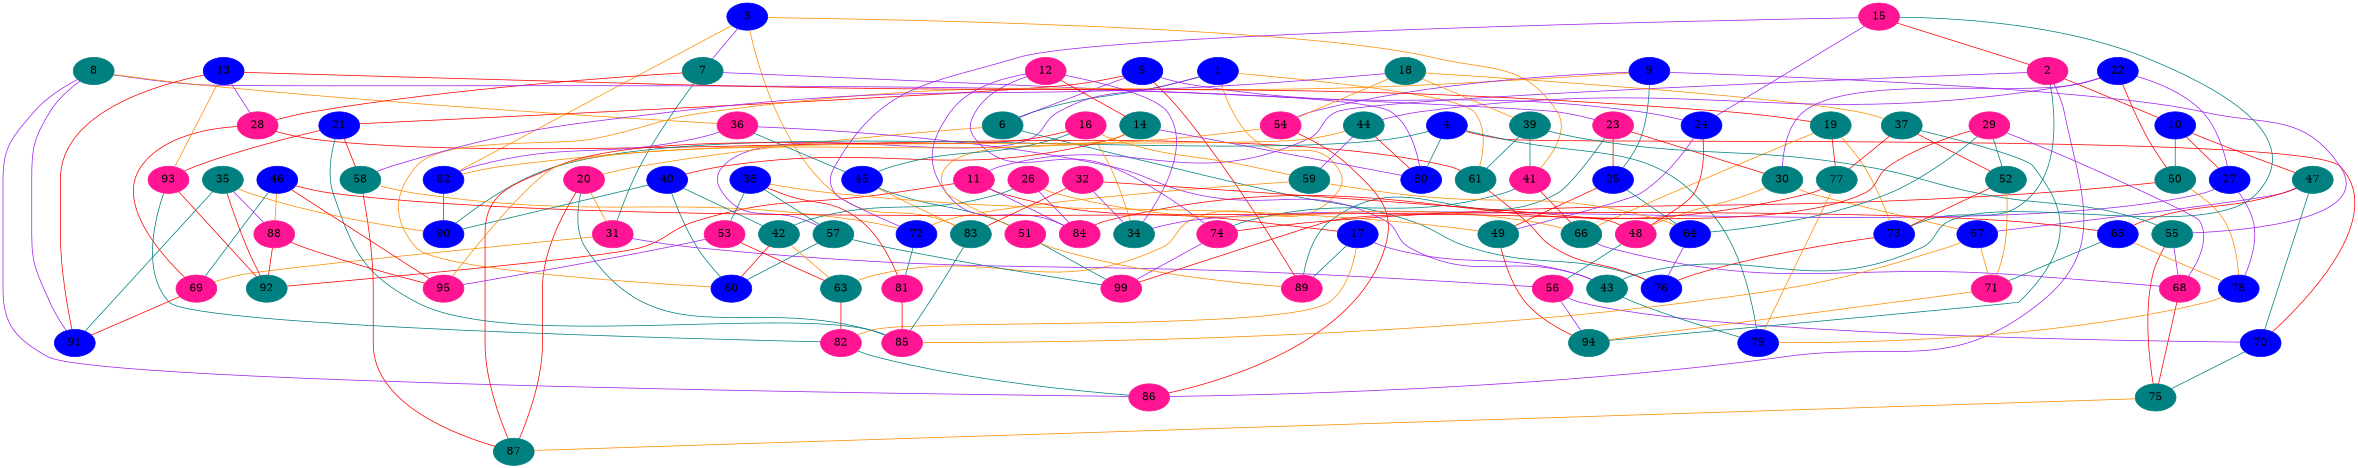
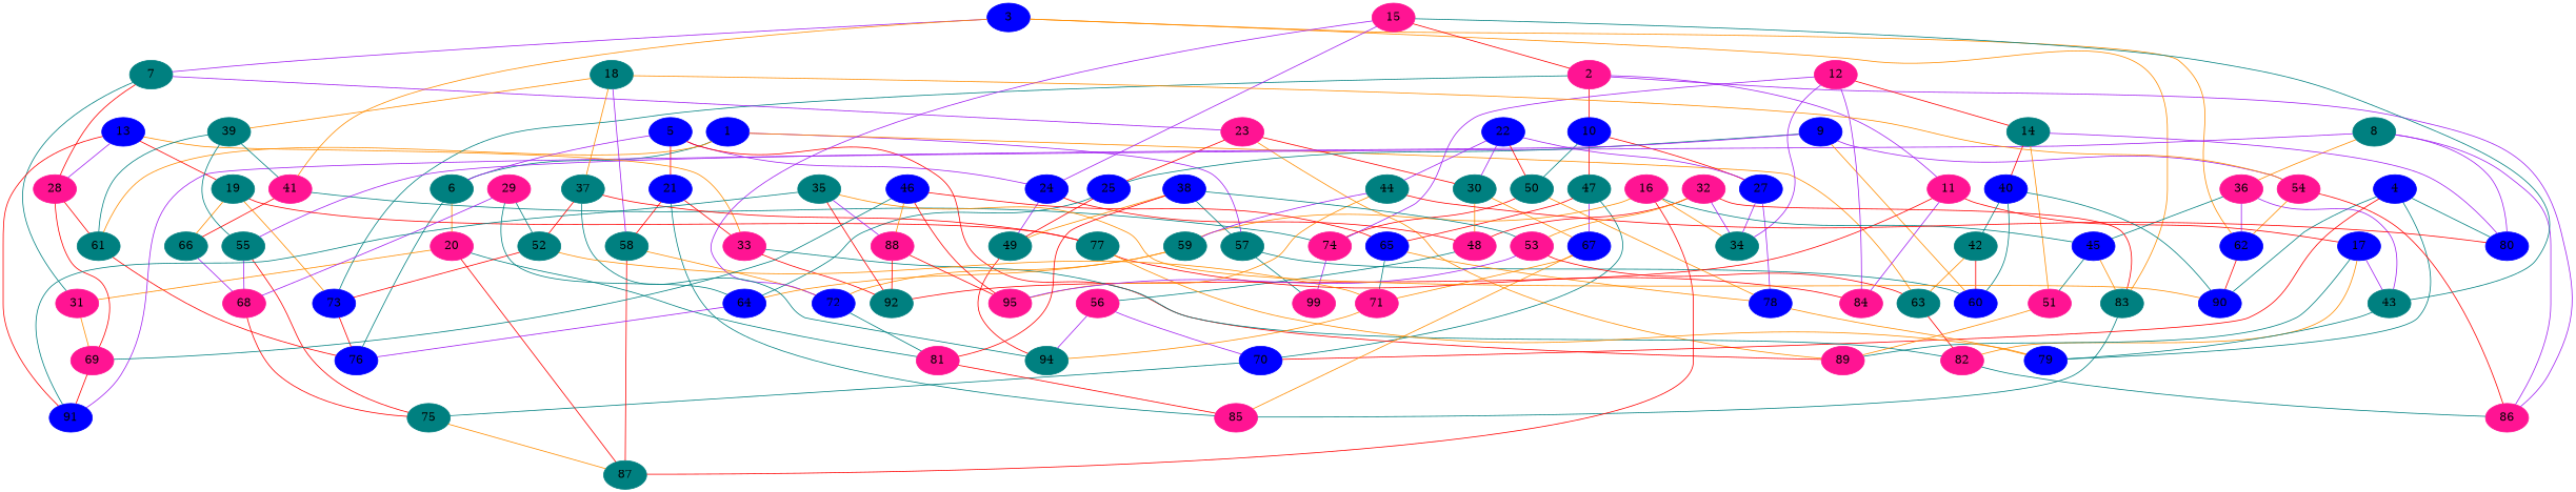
  graph {
    node [color=deeppink style=filled]
    edge [color=red]
    1 [color=blue]
    6 [color=teal]
    57 [color=teal]
    61 [color=teal]
    63 [color=teal]
    20
    76 [color=blue]
    60 [color=blue]
    n9 [label=99]
    82
    10 [color=blue]
    2
    11
    73 [color=blue]
    86
    27 [color=blue]
    47 [color=teal]
    50 [color=teal]
    17 [color=blue]
    84
    92 [color=teal]
    3 [color=blue]
    7 [color=teal]
    41
    62 [color=blue]
    83 [color=teal]
    23
    28
    31
    74
    66 [color=teal]
    90 [color=blue]
    85
    4 [color=blue]
    70 [color=blue]
    79 [color=blue]
    80 [color=blue]
    75 [color=teal]
    5 [color=blue]
    21 [color=blue]
    24 [color=blue]
    89
-   33 [label=93]
+   33
    58 [color=teal]
    48
    49 [color=teal]
    87 [color=teal]
    81
    25 [color=blue]
    30 [color=teal]
    69
    56
    8 [color=teal]
    36
    91 [color=blue]
    43 [color=teal]
    45 [color=blue]
    9 [color=blue]
    54
    55 [color=teal]
    64 [color=blue]
    68
    34 [color=teal]
    78 [color=blue]
    67 [color=blue]
    65 [color=blue]
    12
    14 [color=teal]
    40 [color=blue]
    51
    13 [color=blue]
    19 [color=teal]
    77 [color=teal]
    42 [color=teal]
    15
    72 [color=blue]
-   26
    16
    59 [color=teal]
    18 [color=teal]
    37 [color=teal]
    39 [color=teal]
    52 [color=teal]
    94 [color=teal]
    22 [color=blue]
    44 [color=teal]
    95
    29
    71
    32
    53
    35 [color=teal]
    88
    38 [color=blue]
    46 [color=blue]
    1 -- 6 [color=teal]
    1 -- 57 [color=purple]
    1 -- 61 [color=darkorange]
    1 -- 63 [color=darkorange]
    6 -- 20 [color=darkorange]
    6 -- 76 [color=teal]
    57 -- 60 [color=teal]
    57 -- n9 [color=teal]
    61 -- 76
    63 -- 82
    20 -- 31 [color=darkorange]
    20 -- 87
-   20 -- 85 [color=teal]
+   20 -- 81 [color=teal]
    82 -- 86 [color=teal]
    10 -- 27
    10 -- 47
    10 -- 50 [color=teal]
    2 -- 10
    2 -- 11 [color=purple]
    2 -- 73 [color=teal]
    2 -- 86 [color=purple]
    11 -- 17
    11 -- 84 [color=purple]
    11 -- 92
    73 -- 76
    27 -- 34 [color=purple]
    27 -- 78 [color=purple]
    47 -- 70 [color=teal]
    47 -- 67 [color=purple]
    47 -- 65
    50 -- 74
    50 -- 78 [color=darkorange]
    17 -- 82 [color=darkorange]
    17 -- 89 [color=teal]
    17 -- 43 [color=purple]
    3 -- 7 [color=purple]
    3 -- 41 [color=darkorange]
    3 -- 62 [color=darkorange]
    3 -- 83 [color=darkorange]
    7 -- 23 [color=purple]
    7 -- 28
    7 -- 31 [color=teal]
    41 -- 74 [color=teal]
    41 -- 66
    62 -- 90
    83 -- 85 [color=teal]
-   23 -- 89 [color=teal]
+   23 -- 89 [color=darkorange]
    23 -- 25
    23 -- 30
    28 -- 61
    28 -- 69
    31 -- 69 [color=darkorange]
-   31 -- 56 [color=purple]
    74 -- n9 [color=purple]
    66 -- 68 [color=purple]
    4 -- 90 [color=teal]
    4 -- 70
    4 -- 79 [color=teal]
    4 -- 80 [color=teal]
    70 -- 75 [color=teal]
    75 -- 87 [color=darkorange]
    5 -- 6 [color=purple]
    5 -- 21
    5 -- 24 [color=purple]
    5 -- 89
    21 -- 85 [color=teal]
    21 -- 33
    21 -- 58
    24 -- 48
    24 -- 49 [color=purple]
    33 -- 82 [color=teal]
    33 -- 92
    58 -- 87
    58 -- 72 [color=darkorange]
    48 -- 56 [color=teal]
    49 -- 94
    81 -- 85
    25 -- 49
    25 -- 64 [color=teal]
    30 -- 48 [color=darkorange]
    30 -- 67 [color=darkorange]
    69 -- 91
    56 -- 70 [color=purple]
    56 -- 94 [color=purple]
    8 -- 86 [color=purple]
    8 -- 80 [color=purple]
    8 -- 36 [color=darkorange]
    8 -- 91 [color=purple]
    36 -- 62 [color=purple]
    36 -- 43 [color=purple]
    36 -- 45 [color=teal]
    43 -- 79 [color=teal]
    45 -- 83 [color=darkorange]
    45 -- 51 [color=teal]
    9 -- 60 [color=darkorange]
    9 -- 25 [color=teal]
    9 -- 54 [color=purple]
    9 -- 55 [color=purple]
    54 -- 86
    54 -- 62 [color=darkorange]
    55 -- 75
    55 -- 68 [color=purple]
    64 -- 76 [color=purple]
    68 -- 75
    78 -- 79 [color=darkorange]
    67 -- 85 [color=darkorange]
    67 -- 71 [color=darkorange]
    65 -- 78 [color=darkorange]
    65 -- 71 [color=teal]
    12 -- 84 [color=purple]
    12 -- 74 [color=purple]
    12 -- 34 [color=purple]
    12 -- 14
    14 -- 80 [color=purple]
    14 -- 40
    14 -- 51 [color=darkorange]
    40 -- 60 [color=teal]
    40 -- 90 [color=teal]
    40 -- 42 [color=teal]
-   51 -- n9 [color=teal]
    51 -- 89 [color=darkorange]
    13 -- 28 [color=purple]
    13 -- 33 [color=darkorange]
    13 -- 91
    13 -- 19
    19 -- 73 [color=darkorange]
    19 -- 66 [color=darkorange]
    19 -- 77
    77 -- 84
    77 -- 79 [color=darkorange]
    42 -- 63 [color=darkorange]
    42 -- 60
    15 -- 2
    15 -- 24 [color=purple]
    15 -- 43 [color=teal]
    15 -- 72 [color=purple]
    72 -- 81 [color=teal]
-   26 -- 84 [color=purple]
-   26 -- 66 [color=darkorange]
-   26 -- 42 [color=teal]
    16 -- 87
    16 -- 45 [color=teal]
    16 -- 34 [color=darkorange]
    16 -- 59 [color=darkorange]
    59 -- 64 [color=darkorange]
    59 -- 72 [color=darkorange]
    18 -- 58 [color=purple]
    18 -- 54 [color=darkorange]
    18 -- 37 [color=darkorange]
    18 -- 39 [color=darkorange]
    37 -- 77
    37 -- 52
    37 -- 94 [color=teal]
    39 -- 61 [color=teal]
    39 -- 41 [color=teal]
    39 -- 55 [color=teal]
    52 -- 73
    52 -- 71 [color=darkorange]
    22 -- 27 [color=purple]
    22 -- 50
    22 -- 30 [color=purple]
    22 -- 44 [color=purple]
    44 -- 80
    44 -- 59 [color=purple]
    44 -- 95 [color=darkorange]
-   29 -- n9
    29 -- 64 [color=teal]
    29 -- 68 [color=purple]
    29 -- 52 [color=teal]
    71 -- 94 [color=darkorange]
    32 -- 83
    32 -- 48
    32 -- 34 [color=purple]
+   32 -- 53 [color=darkorange]
    53 -- 63
    53 -- 95 [color=purple]
    35 -- 92
    35 -- 90 [color=darkorange]
    35 -- 91 [color=teal]
    35 -- 88 [color=purple]
    88 -- 92
    88 -- 95
    38 -- 57 [color=teal]
    38 -- 49 [color=darkorange]
    38 -- 81
    38 -- 53 [color=teal]
    46 -- 69 [color=teal]
    46 -- 65
    46 -- 95
    46 -- 88 [color=darkorange]
  }
